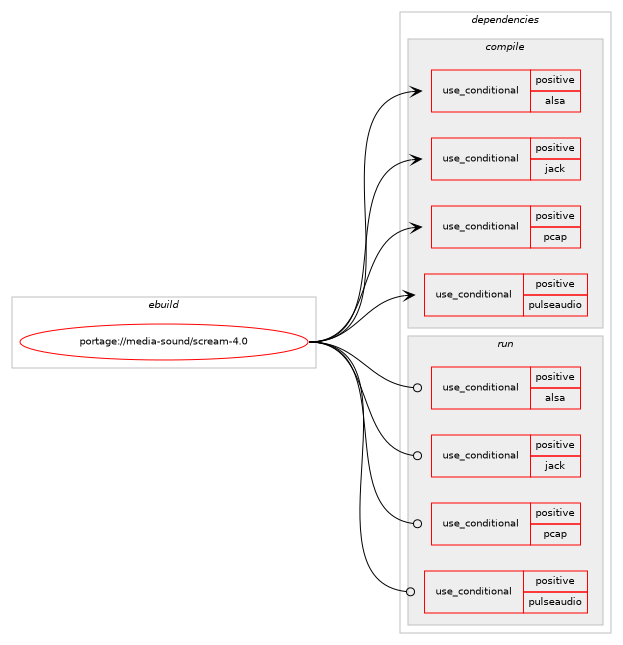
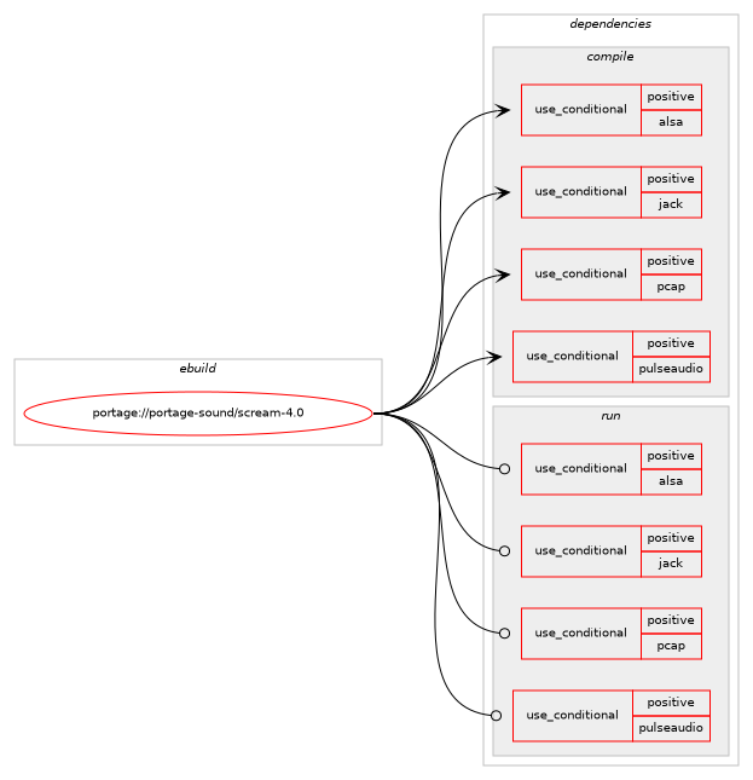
  digraph {
    compound=true
    concentrate=true
    fontname=Helvetica
    fontsize=10
    newrank=true
    rankdir=LR
    ranksep=1.5
    node [color=red fontname=Helvetica fontsize=10 shape=none]
    edge [arrowhead=vee headport=w style=solid tailport=e weight=20]
-   n1 [label="portage://media-sound/scream-4.0" width=4 shape=""]
+   n1 [label="portage://portage-sound/scream-4.0" width=4 shape=""]
    n2 [label=<<TABLE BORDER="0" CELLBORDER="1" CELLSPACING="0" CELLPADDING="4"><TR><TD ROWSPAN="3" CELLPADDING="10">use_conditional</TD></TR><TR><TD>positive</TD></TR><TR><TD>alsa</TD></TR></TABLE>>]
    n3 [label=<<TABLE BORDER="0" CELLBORDER="1" CELLSPACING="0" CELLPADDING="4"><TR><TD ROWSPAN="3" CELLPADDING="10">use_conditional</TD></TR><TR><TD>positive</TD></TR><TR><TD>jack</TD></TR></TABLE>>]
    n4 [label=<<TABLE BORDER="0" CELLBORDER="1" CELLSPACING="0" CELLPADDING="4"><TR><TD ROWSPAN="3" CELLPADDING="10">use_conditional</TD></TR><TR><TD>positive</TD></TR><TR><TD>pcap</TD></TR></TABLE>>]
    n5 [label=<<TABLE BORDER="0" CELLBORDER="1" CELLSPACING="0" CELLPADDING="4"><TR><TD ROWSPAN="3" CELLPADDING="10">use_conditional</TD></TR><TR><TD>positive</TD></TR><TR><TD>pulseaudio</TD></TR></TABLE>>]
    n6 [label=<<TABLE BORDER="0" CELLBORDER="1" CELLSPACING="0" CELLPADDING="4"><TR><TD ROWSPAN="3" CELLPADDING="10">use_conditional</TD></TR><TR><TD>positive</TD></TR><TR><TD>alsa</TD></TR></TABLE>>]
    n7 [label=<<TABLE BORDER="0" CELLBORDER="1" CELLSPACING="0" CELLPADDING="4"><TR><TD ROWSPAN="3" CELLPADDING="10">use_conditional</TD></TR><TR><TD>positive</TD></TR><TR><TD>jack</TD></TR></TABLE>>]
    n8 [label=<<TABLE BORDER="0" CELLBORDER="1" CELLSPACING="0" CELLPADDING="4"><TR><TD ROWSPAN="3" CELLPADDING="10">use_conditional</TD></TR><TR><TD>positive</TD></TR><TR><TD>pcap</TD></TR></TABLE>>]
    n9 [label=<<TABLE BORDER="0" CELLBORDER="1" CELLSPACING="0" CELLPADDING="4"><TR><TD ROWSPAN="3" CELLPADDING="10">use_conditional</TD></TR><TR><TD>positive</TD></TR><TR><TD>pulseaudio</TD></TR></TABLE>>]
    subgraph cluster_1 {
      color=gray
      label=<<i>ebuild</i>>
      rank=same
      n1
    }
    subgraph cluster_2 {
      color=gray
      label=<<i>dependencies</i>>
      subgraph cluster_3 {
        color=gray
        fillcolor="#eeeeee"
        label=<<i>compile</i>>
        style=filled
        subgraph sub_4 {
          color=gray
          fillcolor="#eeeeee"
          label=<<i>compile</i>>
          style=filled
          n2
        }
        subgraph sub_5 {
          color=gray
          fillcolor="#eeeeee"
          label=<<i>compile</i>>
          style=filled
          n3
        }
        subgraph sub_6 {
          color=gray
          fillcolor="#eeeeee"
          label=<<i>compile</i>>
          style=filled
          n4
        }
        subgraph sub_7 {
          color=gray
          fillcolor="#eeeeee"
          label=<<i>compile</i>>
          style=filled
          n5
        }
      }
      subgraph cluster_8 {
        color=gray
        fillcolor="#eeeeee"
        label=<<i>compile and run</i>>
        style=filled
      }
      subgraph cluster_9 {
        color=gray
        fillcolor="#eeeeee"
        label=<<i>run</i>>
        style=filled
        subgraph sub_10 {
          color=gray
          fillcolor="#eeeeee"
          label=<<i>run</i>>
          style=filled
          n6
        }
        subgraph sub_11 {
          color=gray
          fillcolor="#eeeeee"
          label=<<i>run</i>>
          style=filled
          n7
        }
        subgraph sub_12 {
          color=gray
          fillcolor="#eeeeee"
          label=<<i>run</i>>
          style=filled
          n8
        }
        subgraph sub_13 {
          color=gray
          fillcolor="#eeeeee"
          label=<<i>run</i>>
          style=filled
          n9
        }
      }
    }
    subgraph cluster_14 {
      color=gray
      label=<<i>candidates</i>>
      rank=same
    }
    n1 -> n2
    n1 -> n3
    n1 -> n4
    n1 -> n5
    n1 -> n6 [arrowhead=odot]
    n1 -> n7 [arrowhead=odot]
    n1 -> n8 [arrowhead=odot]
    n1 -> n9 [arrowhead=odot]
  }
